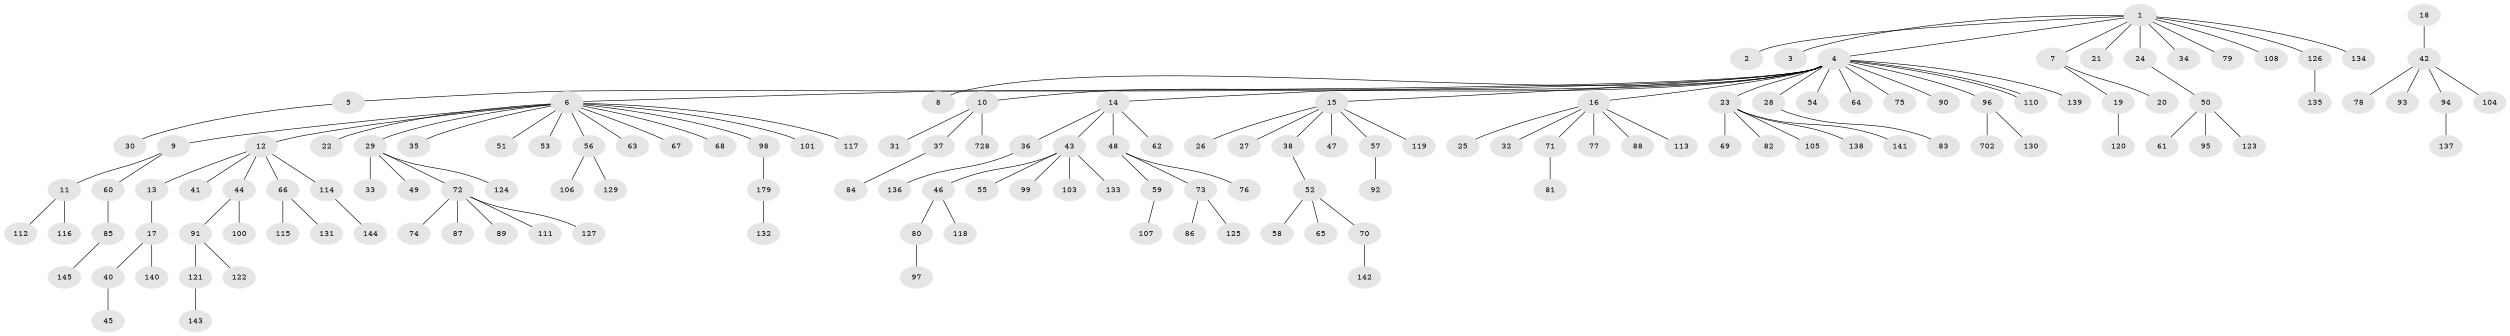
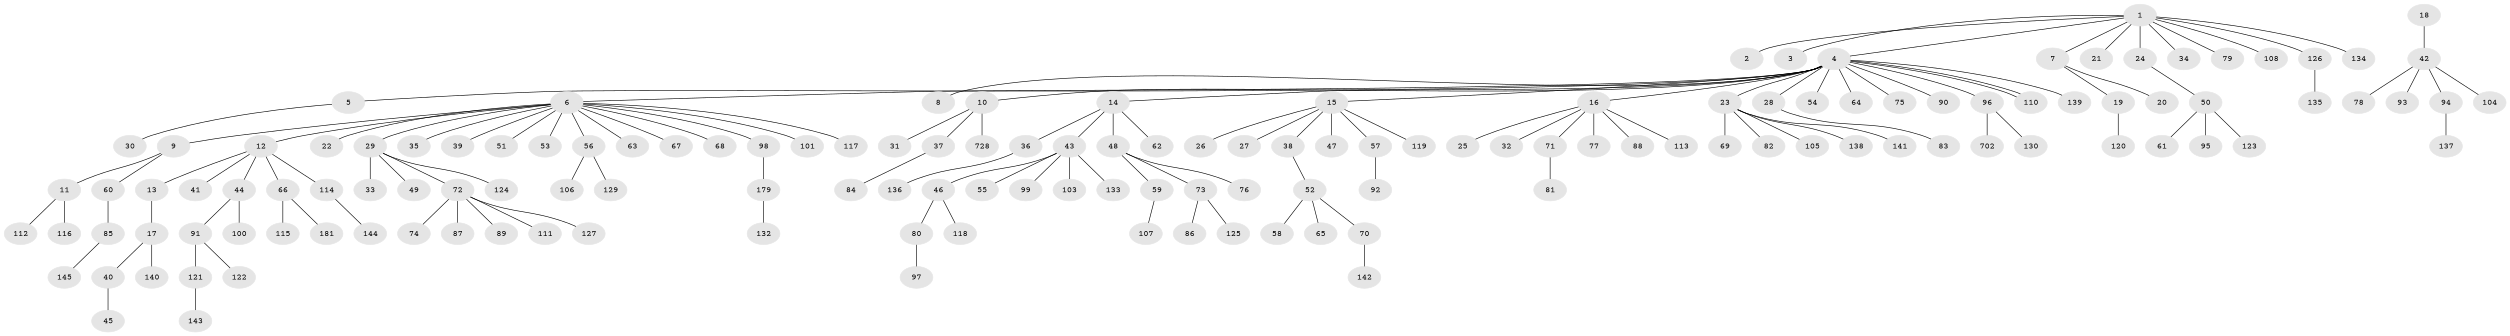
  graph {
    fontname="Courier Prime"
    node [color=gray90 fontname="Courier Prime" style=filled]
    edge [fontname="Courier Prime"]
    1
    2
    3
    4
    7
    21
    24
    34
    79
    108
    126
    134
    5
    6
    8
    10
    14
    15
    16
    23
    28
    54
    64
    75
    90
    96
    110
    139
    19
    20
    50
    135
    30
    9
    12
    22
    29
    35
+   39
    51
    53
    56
    63
    67
    68
    98
    101
    117
    31
    37
    n51 [label=728]
    36
    43
    48
    62
    26
    27
    38
    47
    57
    119
    25
    32
    71
    77
    88
    113
    69
    82
    105
    138
    141
    83
    n74 [label=702]
    130
    11
    60
    13
    41
    44
    66
    114
    33
    49
    72
    124
    106
    129
    n89 [label=179]
    120
    112
    116
    85
    84
    17
    91
    100
    115
-   131
+   131 [label=181]
    144
    40
    140
    136
    46
    55
    99
    103
    133
    59
    73
    76
    52
    92
    81
    18
    42
    45
    78
    93
    94
    104
    61
    95
    123
    74
    87
    89
    111
    127
    58
    65
    70
    137
    80
    118
    121
    122
    97
    107
    86
    125
    142
    145
    143
    132
    1 -- 2
    1 -- 3
    1 -- 4
    1 -- 7
    1 -- 21
    1 -- 24
    1 -- 34
    1 -- 79
    1 -- 108
    1 -- 126
    1 -- 134
    4 -- 5
    4 -- 6
    4 -- 8
    4 -- 10
    4 -- 14
    4 -- 15
    4 -- 16
    4 -- 23
    4 -- 28
    4 -- 54
    4 -- 64
    4 -- 75
    4 -- 90
    4 -- 96
    4 -- 110
    4 -- 110
    4 -- 139
    7 -- 19
    7 -- 20
    24 -- 50
    126 -- 135
    5 -- 30
    6 -- 9
    6 -- 12
    6 -- 22
    6 -- 29
    6 -- 35
+   6 -- 39
    6 -- 51
    6 -- 53
    6 -- 56
    6 -- 63
    6 -- 67
    6 -- 68
    6 -- 98
    6 -- 101
    6 -- 117
    10 -- 31
    10 -- 37
    10 -- n51
    14 -- 36
    14 -- 43
    14 -- 48
    14 -- 62
    15 -- 26
    15 -- 27
    15 -- 38
    15 -- 47
    15 -- 57
    15 -- 119
    16 -- 25
    16 -- 32
    16 -- 71
    16 -- 77
    16 -- 88
    16 -- 113
    23 -- 69
    23 -- 82
    23 -- 105
    23 -- 138
    23 -- 141
    28 -- 83
    96 -- n74
    96 -- 130
    19 -- 120
    50 -- 61
    50 -- 95
    50 -- 123
    9 -- 11
    9 -- 60
    12 -- 13
    12 -- 41
    12 -- 44
    12 -- 66
    12 -- 114
    29 -- 33
    29 -- 49
    29 -- 72
    29 -- 124
    56 -- 106
    56 -- 129
    98 -- n89
    37 -- 84
    36 -- 136
    43 -- 46
    43 -- 55
    43 -- 99
    43 -- 103
    43 -- 133
    48 -- 59
    48 -- 73
    48 -- 76
    38 -- 52
    57 -- 92
    71 -- 81
    11 -- 112
    11 -- 116
    60 -- 85
    13 -- 17
    44 -- 91
    44 -- 100
    66 -- 115
    66 -- 131
    114 -- 144
    72 -- 74
    72 -- 87
    72 -- 89
    72 -- 111
    72 -- 127
    n89 -- 132
    85 -- 145
    17 -- 40
    17 -- 140
    91 -- 121
    91 -- 122
    40 -- 45
    46 -- 80
    46 -- 118
    59 -- 107
    73 -- 86
    73 -- 125
    52 -- 58
    52 -- 65
    52 -- 70
    18 -- 42
    42 -- 78
    42 -- 93
    42 -- 94
    42 -- 104
    94 -- 137
    70 -- 142
    80 -- 97
    121 -- 143
  }
